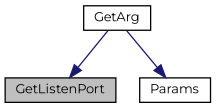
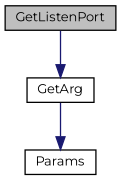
  digraph {
    fontname=Montserrat
    rankdir=TB
    node [color=black fillcolor=white fontname=Montserrat fontsize=10 shape=record style=filled]
    edge [color=midnightblue fontname=Montserrat fontsize=10 labelfontname=Helvetica labelfontsize=10 style=solid]
    n1 [fillcolor=grey75 fontcolor=black height=0.2 label=GetListenPort width=0.4]
    n2 [height=0.2 label=GetArg width=0.4]
    n3 [height=0.2 label=Params width=0.4]
-   n2 -> n1
+   n1 -> n2
    n2 -> n3
  }
